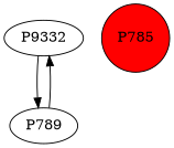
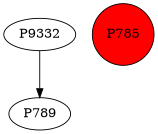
  digraph {
    n1 [label=P9332]
    P789
    P785 [fillcolor=red shape=circle style=filled]
    n1 -> P789
-   P789 -> n1
  }
